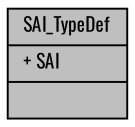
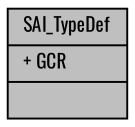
  digraph {
    fontname=Oswald
-   n1 [color=black fillcolor=grey75 fontcolor=black fontname=Oswald fontsize=10 height=0.2 label="{SAI_TypeDef\n|+ SAI\l|}" shape=record style=filled width=0.4]
+   n1 [color=black fillcolor=grey75 fontcolor=black fontname=Oswald fontsize=10 height=0.2 label="{SAI_TypeDef\n|+ GCR\l|}" shape=record style=filled width=0.4]
  }
